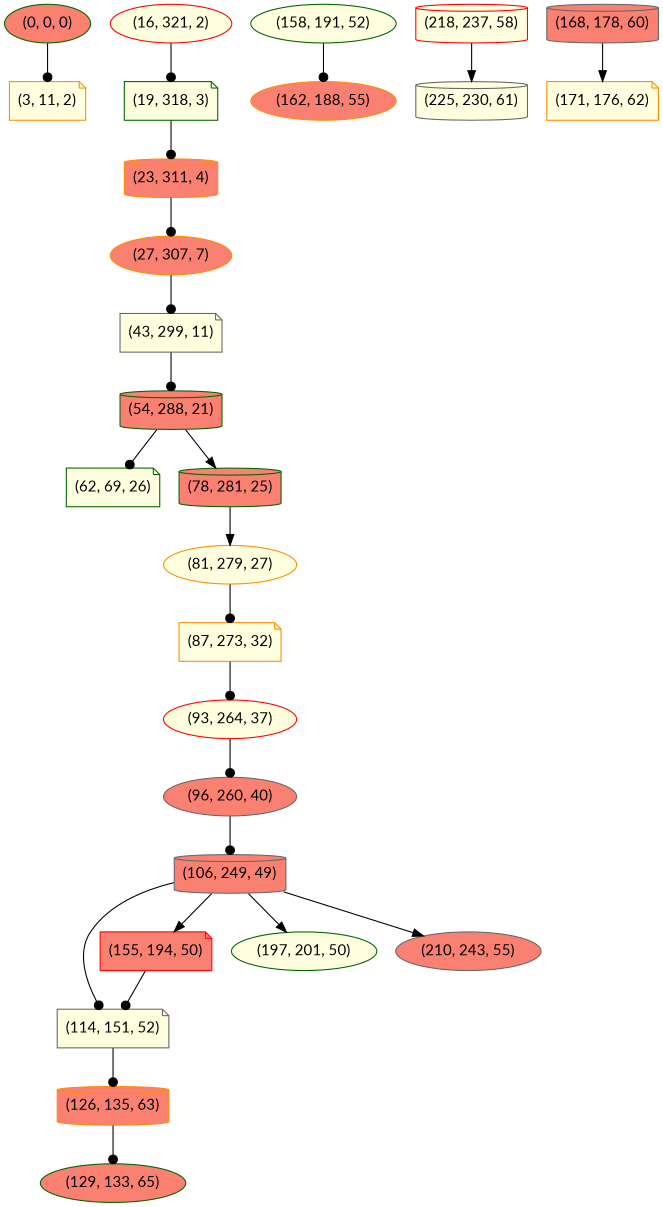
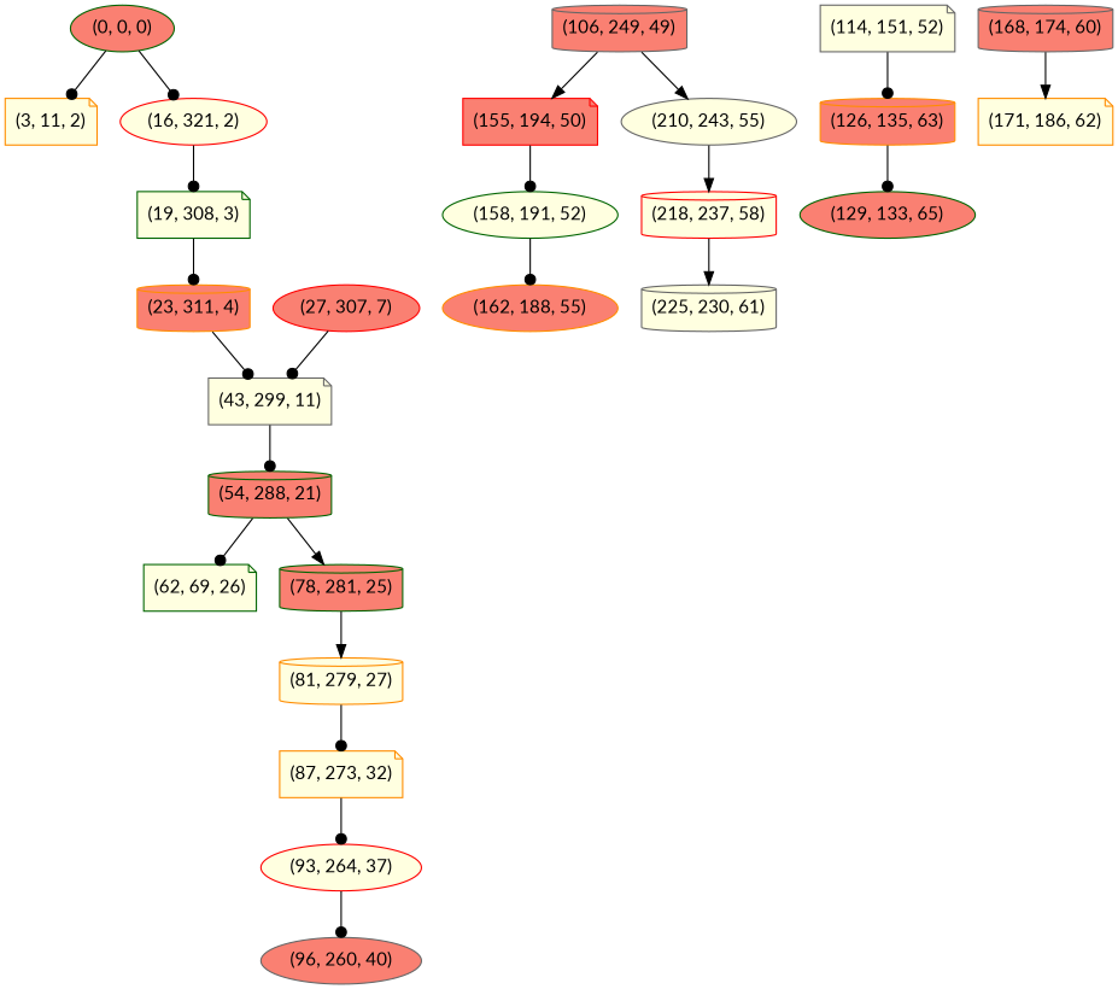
  digraph {
    fontname=Lato
    node [color=darkgreen fillcolor=lightyellow fontname=Lato shape=ellipse style=filled]
    edge [arrowhead=dot fontname=Lato]
    "(0, 0, 0)" [fillcolor=salmon]
    "(3, 11, 2)" [color=darkorange shape=note]
    "(16, 321, 2)" [color=red]
-   "(19, 318, 3)" [shape=note]
+   "(19, 318, 3)" [shape=note label="(19, 308, 3)"]
    "(23, 311, 4)" [color=darkorange fillcolor=salmon shape=cylinder]
-   "(27, 307, 7)" [color=darkorange fillcolor=salmon]
+   "(27, 307, 7)" [color=red fillcolor=salmon]
    "(43, 299, 11)" [color=gray40 shape=note]
    "(54, 288, 21)" [fillcolor=salmon shape=cylinder]
    "(62, 69, 26)" [shape=note]
    "(78, 281, 25)" [fillcolor=salmon shape=cylinder]
-   "(81, 279, 27)" [color=darkorange]
+   "(81, 279, 27)" [color=darkorange shape=cylinder]
    "(87, 273, 32)" [color=darkorange shape=note]
    "(93, 264, 37)" [color=red]
    "(96, 260, 40)" [color=gray40 fillcolor=salmon]
    "(106, 249, 49)" [color=gray40 fillcolor=salmon shape=cylinder]
    "(114, 151, 52)" [color=gray40 shape=note]
    "(155, 194, 50)" [color=red fillcolor=salmon shape=note]
-   "(197, 201, 50)"
-   "(210, 243, 55)" [color=gray40 fillcolor=salmon]
+   "(210, 243, 55)" [color=gray40]
    "(126, 135, 63)" [color=darkorange fillcolor=salmon shape=cylinder]
    "(158, 191, 52)"
    "(218, 237, 58)" [color=red shape=cylinder]
    "(129, 133, 65)" [fillcolor=salmon]
    "(162, 188, 55)" [color=darkorange fillcolor=salmon]
-   "(168, 178, 60)" [color=gray40 fillcolor=salmon shape=cylinder]
-   "(171, 176, 62)" [color=darkorange shape=note]
+   "(168, 178, 60)" [color=gray40 fillcolor=salmon shape=cylinder label="(168, 174, 60)"]
+   "(171, 176, 62)" [color=darkorange shape=note label="(171, 186, 62)"]
    "(225, 230, 61)" [color=gray40 shape=cylinder]
    "(0, 0, 0)" -> "(3, 11, 2)"
+   "(0, 0, 0)" -> "(16, 321, 2)"
    "(16, 321, 2)" -> "(19, 318, 3)"
    "(19, 318, 3)" -> "(23, 311, 4)"
-   "(23, 311, 4)" -> "(27, 307, 7)"
+   "(23, 311, 4)" -> "(43, 299, 11)"
    "(27, 307, 7)" -> "(43, 299, 11)"
    "(43, 299, 11)" -> "(54, 288, 21)"
    "(54, 288, 21)" -> "(62, 69, 26)"
    "(54, 288, 21)" -> "(78, 281, 25)" [arrowhead=normal]
    "(78, 281, 25)" -> "(81, 279, 27)" [arrowhead=normal]
    "(81, 279, 27)" -> "(87, 273, 32)"
    "(87, 273, 32)" -> "(93, 264, 37)"
    "(93, 264, 37)" -> "(96, 260, 40)"
-   "(96, 260, 40)" -> "(106, 249, 49)"
-   "(106, 249, 49)" -> "(114, 151, 52)"
    "(106, 249, 49)" -> "(155, 194, 50)" [arrowhead=normal]
-   "(106, 249, 49)" -> "(197, 201, 50)" [arrowhead=normal]
    "(106, 249, 49)" -> "(210, 243, 55)" [arrowhead=normal]
    "(114, 151, 52)" -> "(126, 135, 63)"
-   "(155, 194, 50)" -> "(114, 151, 52)"
+   "(155, 194, 50)" -> "(158, 191, 52)"
+   "(210, 243, 55)" -> "(218, 237, 58)" [arrowhead=normal]
    "(126, 135, 63)" -> "(129, 133, 65)"
    "(158, 191, 52)" -> "(162, 188, 55)"
    "(218, 237, 58)" -> "(225, 230, 61)" [arrowhead=normal]
    "(168, 178, 60)" -> "(171, 176, 62)" [arrowhead=normal]
  }
